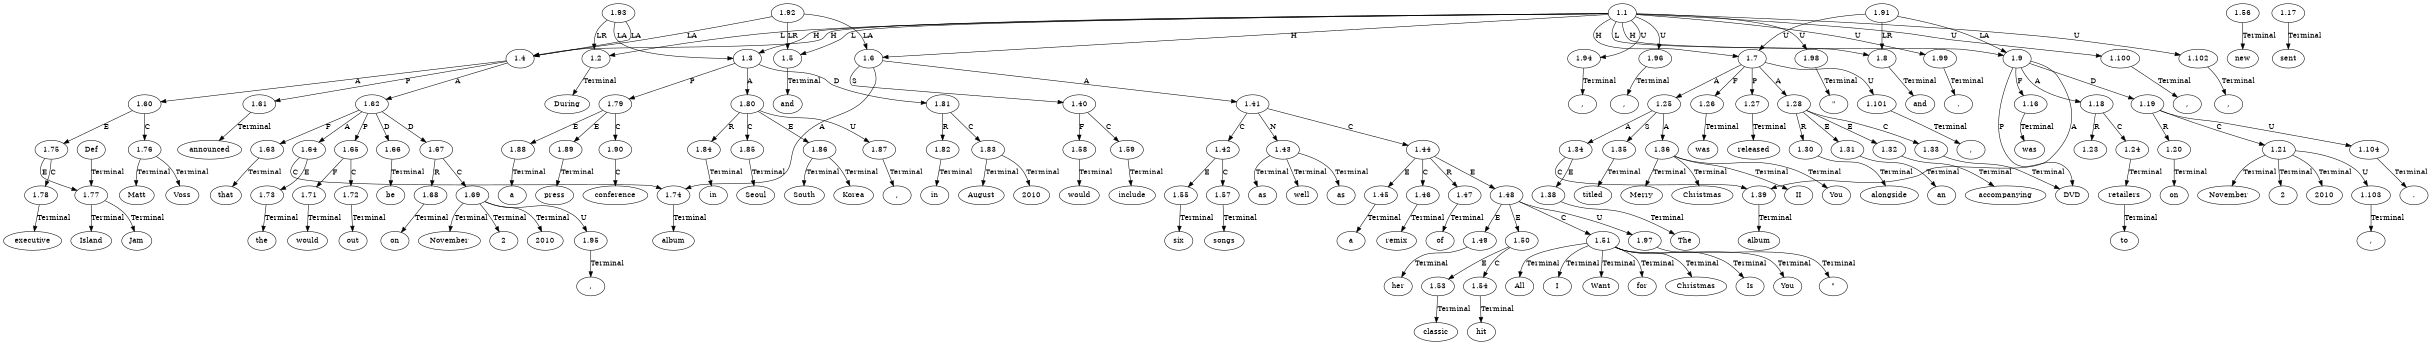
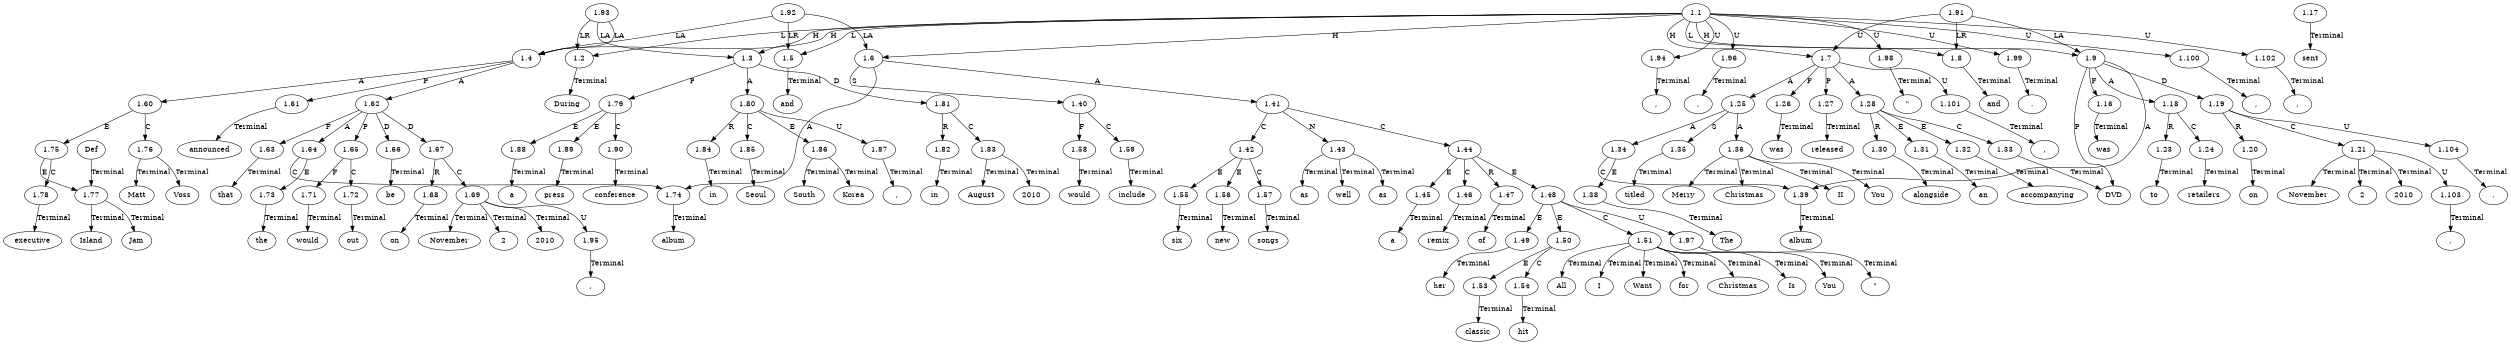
  digraph {
    node [ordering=out]
    edge [ordering=out]
    n1 [label=During]
    n2 [label=in]
    n3 [label=August]
    n4 [label=2010]
    n5 [label=","]
    n6 [label=Island]
    n7 [label=Def]
    n8 [label=1.77]
    n9 [label=Jam]
    n10 [label=executive]
    n11 [label=Matt]
    n12 [label=Voss]
    n13 [label=a]
    n14 [label=announced]
    n15 [label=that]
    n16 [label=the]
    n17 [label=album]
    n18 [label=would]
    n19 [label=be]
    n20 [label=out]
    n21 [label=on]
    n22 [label=November]
    n23 [label=2]
    n24 [label=press]
    n25 [label=","]
    n26 [label=2010]
    n27 [label=","]
    n28 [label=and]
    n29 [label=would]
    n30 [label=include]
    n31 [label=six]
    n32 [label=new]
    n33 [label=songs]
    n34 [label=as]
    n35 [label=conference]
    n36 [label=well]
    n37 [label=as]
    n38 [label=a]
    n39 [label=remix]
    n40 [label=of]
    n41 [label=her]
    n42 [label=classic]
    n43 [label=hit]
    n44 [label="\""]
    n45 [label=All]
    n46 [label=in]
    n47 [label=I]
    n48 [label=Want]
    n49 [label=for]
    n50 [label=Christmas]
    n51 [label=Is]
    n52 [label=You]
    n53 [label="\""]
    n54 [label="."]
    n55 [label=The]
    n56 [label=album]
    n57 [label=Seoul]
    n58 [label=","]
    n59 [label=titled]
    n60 [label=Merry]
    n61 [label=Christmas]
    n62 [label=II]
    n63 [label=You]
    n64 [label=","]
    n65 [label=was]
    n66 [label=released]
    n67 [label=alongside]
    n68 [label=","]
    n69 [label=an]
    n70 [label=accompanying]
    n71 [label=DVD]
    n72 [label=","]
    n73 [label=and]
    n74 [label=was]
    n75 [label=sent]
    n76 [label=to]
    n77 [label=retailers]
    n78 [label=on]
    n79 [label=South]
    n80 [label=November]
    n81 [label=2]
    n82 [label=","]
    n83 [label=2010]
    n84 [label="."]
    n85 [label=Korea]
    n86 [label=1.1]
    n87 [label=1.2]
    n88 [label=1.3]
    n89 [label=1.4]
    n90 [label=1.5]
    n91 [label=1.6]
    n92 [label=1.7]
    n93 [label=1.8]
    n94 [label=1.9]
    n95 [label=1.94]
    n96 [label=1.96]
    n97 [label=1.98]
    n98 [label=1.99]
    n99 [label=1.100]
    n100 [label=1.102]
    n101 [label=1.79]
    n102 [label=1.80]
    n103 [label=1.81]
    n104 [label=1.60]
    n105 [label=1.61]
    n106 [label=1.62]
    n107 [label=1.40]
    n108 [label=1.41]
    n109 [label=1.74]
    n110 [label=1.25]
    n111 [label=1.26]
    n112 [label=1.27]
    n113 [label=1.28]
    n114 [label=1.101]
    n115 [label=1.16]
    n116 [label=1.18]
    n117 [label=1.19]
    n118 [label=1.39]
    n119 [label=1.88]
    n120 [label=1.89]
    n121 [label=1.90]
    n122 [label=1.84]
    n123 [label=1.85]
    n124 [label=1.86]
    n125 [label=1.87]
    n126 [label=1.82]
    n127 [label=1.83]
    n128 [label=1.75]
    n129 [label=1.76]
    n130 [label=1.63]
    n131 [label=1.64]
    n132 [label=1.65]
    n133 [label=1.66]
    n134 [label=1.67]
    n135 [label=1.58]
    n136 [label=1.59]
    n137 [label=1.42]
    n138 [label=1.43]
    n139 [label=1.44]
    n140 [label=1.34]
    n141 [label=1.35]
    n142 [label=1.36]
    n143 [label=1.30]
    n144 [label=1.31]
    n145 [label=1.32]
    n146 [label=1.33]
    n147 [label=1.17]
    n148 [label=1.23]
    n149 [label=1.24]
    n150 [label=1.20]
    n151 [label=1.21]
    n152 [label=1.104]
    n153 [label=1.103]
    n154 [label=1.38]
    n155 [label=1.55]
    n156 [label=1.56]
    n157 [label=1.57]
    n158 [label=1.45]
    n159 [label=1.46]
    n160 [label=1.47]
    n161 [label=1.48]
    n162 [label=1.49]
    n163 [label=1.50]
    n164 [label=1.51]
    n165 [label=1.97]
    n166 [label=1.53]
    n167 [label=1.54]
    n168 [label=1.78]
    n169 [label=1.73]
    n170 [label=1.71]
    n171 [label=1.72]
    n172 [label=1.68]
    n173 [label=1.69]
    n174 [label=1.95]
    n175 [label=1.91]
    n176 [label=1.92]
    n177 [label=1.93]
    n7 -> n8 [label=Terminal]
    n8 -> n6 [label=Terminal]
    n8 -> n9 [label=Terminal]
    n86 -> n87 [label=L]
    n86 -> n88 [label=H]
    n86 -> n89 [label=H]
    n86 -> n90 [label=L]
    n86 -> n91 [label=H]
    n86 -> n92 [label=H]
    n86 -> n93 [label=L]
    n86 -> n94 [label=H]
    n86 -> n95 [label=U]
    n86 -> n96 [label=U]
    n86 -> n97 [label=U]
    n86 -> n98 [label=U]
    n86 -> n99 [label=U]
    n86 -> n100 [label=U]
    n87 -> n1 [label=Terminal]
    n88 -> n101 [label=P]
    n88 -> n102 [label=A]
    n88 -> n103 [label=D]
    n89 -> n104 [label=A]
    n89 -> n105 [label=P]
    n89 -> n106 [label=A]
    n90 -> n28 [label=Terminal]
    n91 -> n107 [label=S]
    n91 -> n108 [label=A]
    n91 -> n109 [label=A]
    n92 -> n110 [label=A]
    n92 -> n111 [label=F]
    n92 -> n112 [label=P]
    n92 -> n113 [label=A]
    n92 -> n114 [label=U]
    n93 -> n73 [label=Terminal]
    n94 -> n71 [label=P]
    n94 -> n115 [label=F]
    n94 -> n116 [label=A]
    n94 -> n117 [label=D]
    n94 -> n118 [label=A]
    n95 -> n5 [label=Terminal]
    n96 -> n27 [label=Terminal]
    n97 -> n53 [label=Terminal]
    n98 -> n54 [label=Terminal]
    n99 -> n58 [label=Terminal]
    n100 -> n72 [label=Terminal]
    n101 -> n119 [label=E]
    n101 -> n120 [label=E]
    n101 -> n121 [label=C]
    n102 -> n122 [label=R]
    n102 -> n123 [label=C]
    n102 -> n124 [label=E]
    n102 -> n125 [label=U]
    n103 -> n126 [label=R]
    n103 -> n127 [label=C]
    n104 -> n128 [label=E]
    n104 -> n129 [label=C]
    n105 -> n14 [label=Terminal]
    n106 -> n130 [label=F]
    n106 -> n131 [label=A]
    n106 -> n132 [label=P]
    n106 -> n133 [label=D]
    n106 -> n134 [label=D]
    n107 -> n135 [label=F]
    n107 -> n136 [label=C]
    n108 -> n137 [label=C]
    n108 -> n138 [label=N]
    n108 -> n139 [label=C]
    n109 -> n17 [label=Terminal]
    n110 -> n140 [label=A]
    n110 -> n141 [label=S]
    n110 -> n142 [label=A]
    n111 -> n65 [label=Terminal]
    n112 -> n66 [label=Terminal]
    n113 -> n143 [label=R]
    n113 -> n144 [label=E]
    n113 -> n145 [label=E]
    n113 -> n146 [label=C]
    n114 -> n64 [label=Terminal]
    n115 -> n74 [label=Terminal]
    n116 -> n148 [label=R]
    n116 -> n149 [label=C]
    n117 -> n150 [label=R]
    n117 -> n151 [label=C]
    n117 -> n152 [label=U]
    n118 -> n56 [label=Terminal]
    n119 -> n13 [label=Terminal]
    n120 -> n24 [label=Terminal]
-   n121 -> n35 [label=C]
+   n121 -> n35 [label=Terminal]
    n122 -> n46 [label=Terminal]
    n123 -> n57 [label=Terminal]
    n124 -> n79 [label=Terminal]
    n124 -> n85 [label=Terminal]
    n125 -> n68 [label=Terminal]
    n126 -> n2 [label=Terminal]
    n127 -> n3 [label=Terminal]
    n127 -> n4 [label=Terminal]
    n128 -> n8 [label=E]
    n128 -> n168 [label=C]
    n129 -> n11 [label=Terminal]
    n129 -> n12 [label=Terminal]
    n130 -> n15 [label=Terminal]
    n131 -> n109 [label=C]
    n131 -> n169 [label=E]
    n132 -> n170 [label=F]
    n132 -> n171 [label=C]
    n133 -> n19 [label=Terminal]
    n134 -> n172 [label=R]
    n134 -> n173 [label=C]
    n135 -> n29 [label=Terminal]
    n136 -> n30 [label=Terminal]
    n137 -> n155 [label=E]
+   n137 -> n156 [label=E]
    n137 -> n157 [label=C]
    n138 -> n34 [label=Terminal]
    n138 -> n36 [label=Terminal]
    n138 -> n37 [label=Terminal]
    n139 -> n158 [label=E]
    n139 -> n159 [label=C]
    n139 -> n160 [label=R]
    n139 -> n161 [label=E]
    n140 -> n118 [label=C]
    n140 -> n154 [label=E]
    n141 -> n59 [label=Terminal]
    n142 -> n60 [label=Terminal]
    n142 -> n61 [label=Terminal]
    n142 -> n62 [label=Terminal]
    n142 -> n63 [label=Terminal]
    n143 -> n67 [label=Terminal]
    n144 -> n69 [label=Terminal]
    n145 -> n70 [label=Terminal]
    n146 -> n71 [label=Terminal]
    n147 -> n75 [label=Terminal]
-   n77 -> n76 [label=Terminal]
+   n148 -> n76 [label=Terminal]
    n149 -> n77 [label=Terminal]
    n150 -> n78 [label=Terminal]
    n151 -> n80 [label=Terminal]
    n151 -> n81 [label=Terminal]
    n151 -> n83 [label=Terminal]
    n151 -> n153 [label=U]
    n152 -> n84 [label=Terminal]
    n153 -> n82 [label=Terminal]
    n154 -> n55 [label=Terminal]
    n155 -> n31 [label=Terminal]
    n156 -> n32 [label=Terminal]
    n157 -> n33 [label=Terminal]
    n158 -> n38 [label=Terminal]
    n159 -> n39 [label=Terminal]
    n160 -> n40 [label=Terminal]
    n161 -> n162 [label=E]
    n161 -> n163 [label=E]
    n161 -> n164 [label=C]
    n161 -> n165 [label=U]
    n162 -> n41 [label=Terminal]
    n163 -> n166 [label=E]
    n163 -> n167 [label=C]
    n164 -> n45 [label=Terminal]
    n164 -> n47 [label=Terminal]
    n164 -> n48 [label=Terminal]
    n164 -> n49 [label=Terminal]
    n164 -> n50 [label=Terminal]
    n164 -> n51 [label=Terminal]
    n164 -> n52 [label=Terminal]
    n165 -> n44 [label=Terminal]
    n166 -> n42 [label=Terminal]
    n167 -> n43 [label=Terminal]
    n168 -> n10 [label=Terminal]
    n169 -> n16 [label=Terminal]
    n170 -> n18 [label=Terminal]
    n171 -> n20 [label=Terminal]
    n172 -> n21 [label=Terminal]
    n173 -> n22 [label=Terminal]
    n173 -> n23 [label=Terminal]
    n173 -> n26 [label=Terminal]
    n173 -> n174 [label=U]
    n174 -> n25 [label=Terminal]
    n175 -> n92 [label=U]
    n175 -> n93 [label=LR]
    n175 -> n94 [label=LA]
    n176 -> n89 [label=LA]
    n176 -> n90 [label=LR]
    n176 -> n91 [label=LA]
    n177 -> n87 [label=LR]
    n177 -> n88 [label=LA]
    n177 -> n89 [label=LA]
  }
